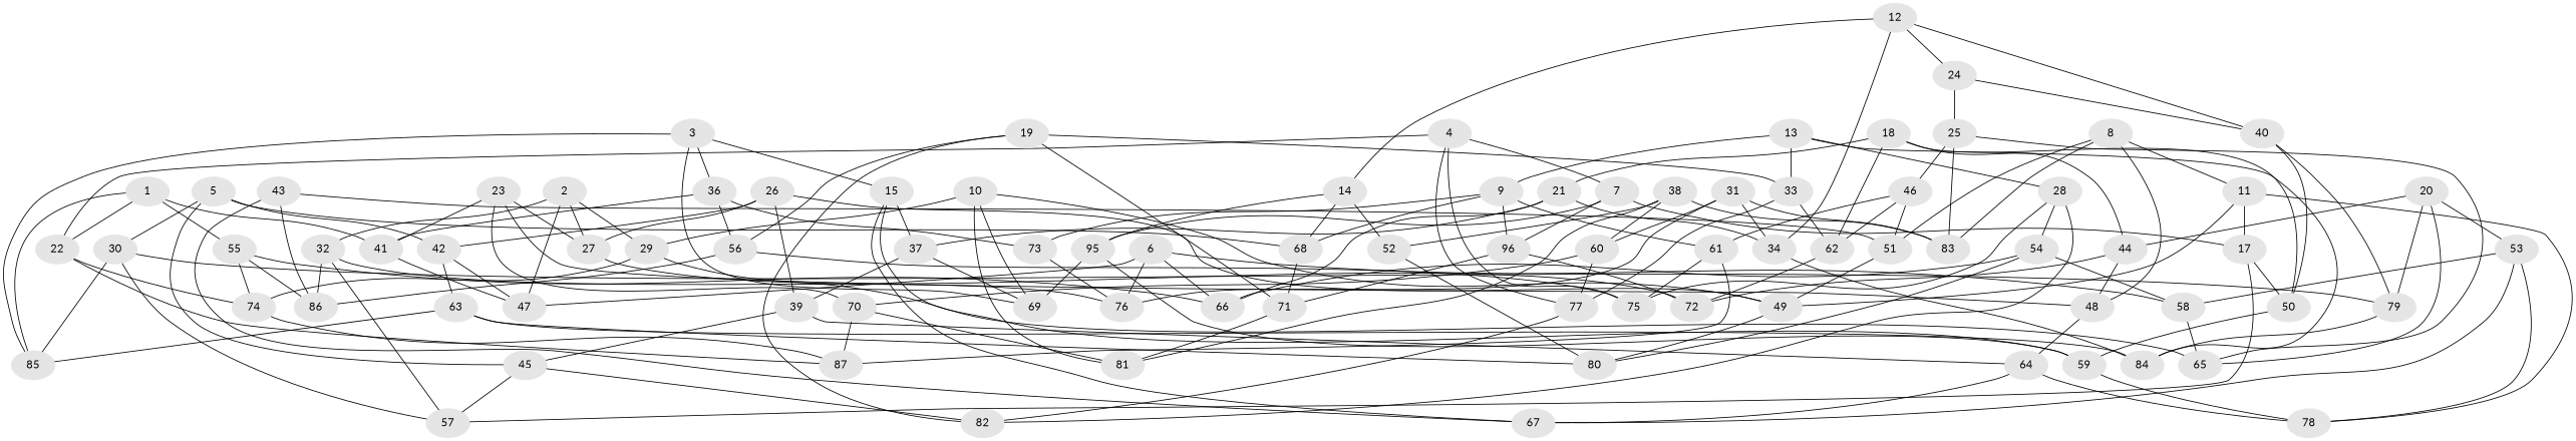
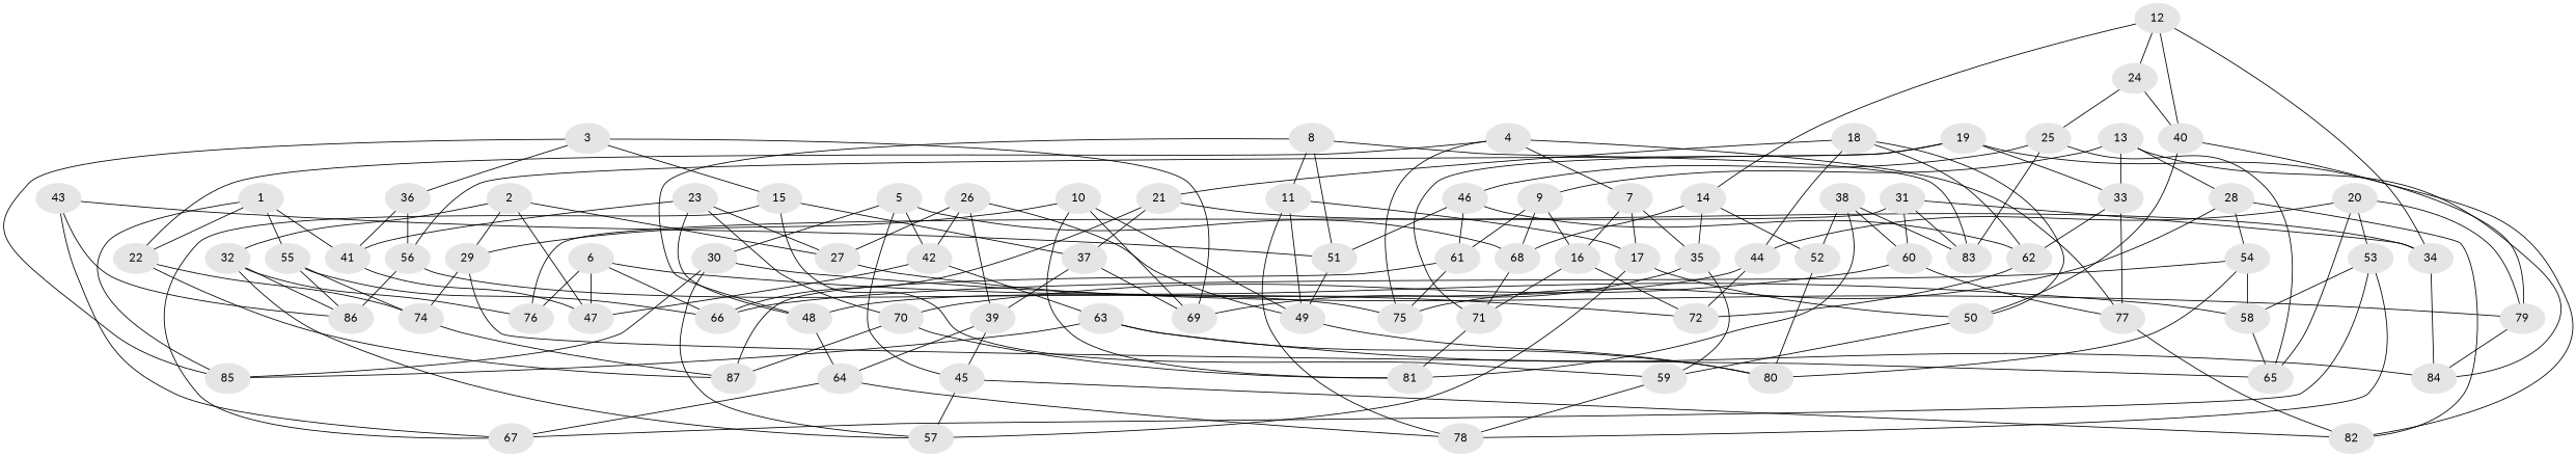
  graph {
    fontname=Lato
    node [color=gray90 fontname=Lato style=filled]
    edge [fontname=Lato]
    1
    22
    41
    55
    85
    74
    87
    47
    66
    86
    2
    27
    29
    32
    72
    65
    76
    57
    3
    15
    36
    69
    37
    59
    67
-   73
    56
    4
    7
    75
    77
-   16 [label=96]
+   16
    17
-   35 [label=95]
+   35
    82
    5
    30
    42
    45
    68
    79
    63
    71
    6
    58
    50
    8
    11
    48
    51
    83
    49
    78
    64
    9
    61
    10
    81
    80
    12
    14
    24
    34
    40
    52
    25
    84
    13
    28
    33
    54
    62
    39
    18
    21
    44
    19
    20
    53
    23
    70
    46
    43
    26
    31
    60
    38
    1 -- 22
    1 -- 41
    1 -- 55
    1 -- 85
    22 -- 74
    22 -- 87
    41 -- 47
    55 -- 74
    55 -- 66
    55 -- 86
    74 -- 87
    2 -- 47
    2 -- 27
    2 -- 29
    2 -- 32
    27 -- 72
    29 -- 74
    29 -- 65
    32 -- 86
    32 -- 76
    32 -- 57
    3 -- 85
    3 -- 15
    3 -- 36
    3 -- 69
    15 -- 37
    15 -- 59
    15 -- 67
    36 -- 41
-   36 -- 73
    36 -- 56
    37 -- 69
    37 -- 39
    59 -- 78
-   73 -- 76
    56 -- 86
    56 -- 75
    4 -- 22
    4 -- 7
    4 -- 75
    4 -- 77
    7 -- 16
    7 -- 17
    7 -- 35
    77 -- 82
    16 -- 72
    16 -- 71
    17 -- 57
    17 -- 50
    35 -- 69
    35 -- 59
    5 -- 30
    5 -- 42
    5 -- 45
    5 -- 68
    30 -- 85
    30 -- 57
    30 -- 79
    42 -- 47
    42 -- 63
    45 -- 57
    45 -- 82
    68 -- 71
    79 -- 84
    63 -- 85
    63 -- 80
    63 -- 84
    71 -- 81
    6 -- 47
    6 -- 66
    6 -- 76
    6 -- 58
    58 -- 65
    50 -- 59
    8 -- 11
    8 -- 48
    8 -- 51
    8 -- 83
    11 -- 17
    11 -- 49
    11 -- 78
    48 -- 64
    51 -- 49
    49 -- 80
    64 -- 67
    64 -- 78
-   9 -- 73
    9 -- 16
    9 -- 68
    9 -- 61
    61 -- 87
    61 -- 75
    10 -- 29
    10 -- 69
    10 -- 49
    10 -- 81
    12 -- 14
    12 -- 24
    12 -- 34
    12 -- 40
    14 -- 35
    14 -- 68
    14 -- 52
    24 -- 40
    24 -- 25
    34 -- 84
    40 -- 79
    40 -- 50
    52 -- 80
    25 -- 65
    25 -- 83
    25 -- 46
    13 -- 9
    13 -- 84
    13 -- 28
    13 -- 33
    28 -- 75
    28 -- 82
    28 -- 54
    33 -- 77
    33 -- 62
    54 -- 66
    54 -- 58
    54 -- 80
    62 -- 72
    39 -- 45
    39 -- 64
    18 -- 50
    18 -- 62
    18 -- 21
    18 -- 44
    21 -- 66
    21 -- 37
    21 -- 34
    44 -- 72
    44 -- 48
    19 -- 56
    19 -- 82
    19 -- 71
    19 -- 33
    20 -- 65
    20 -- 79
    20 -- 44
    20 -- 53
    53 -- 67
    53 -- 58
    53 -- 78
    23 -- 41
    23 -- 27
    23 -- 48
    23 -- 70
    70 -- 87
    70 -- 81
    46 -- 51
    46 -- 61
    46 -- 62
    43 -- 86
    43 -- 67
    43 -- 51
    26 -- 27
    26 -- 42
    26 -- 49
    26 -- 39
    31 -- 76
    31 -- 83
    31 -- 34
    31 -- 60
    60 -- 77
    60 -- 70
    38 -- 83
    38 -- 81
    38 -- 52
    38 -- 60
  }
